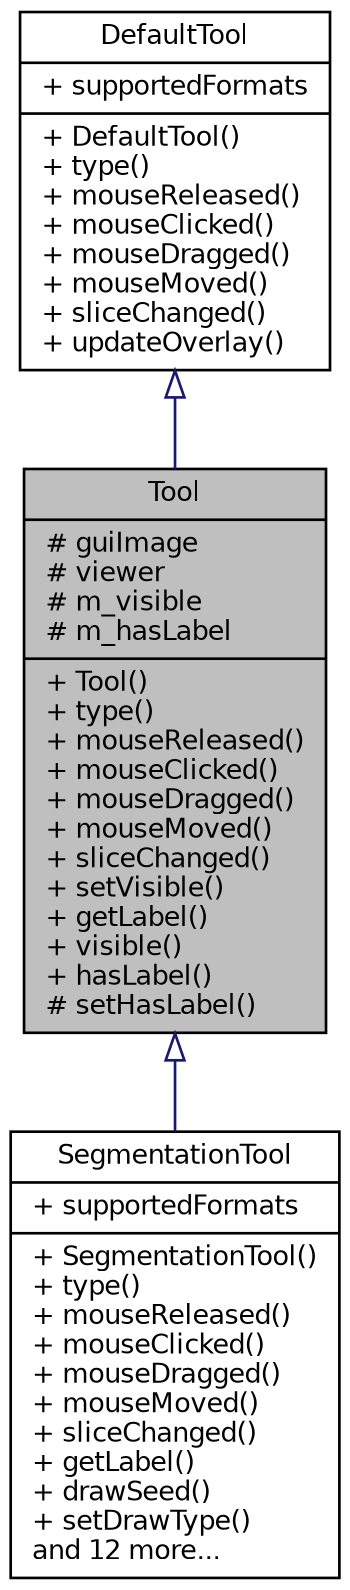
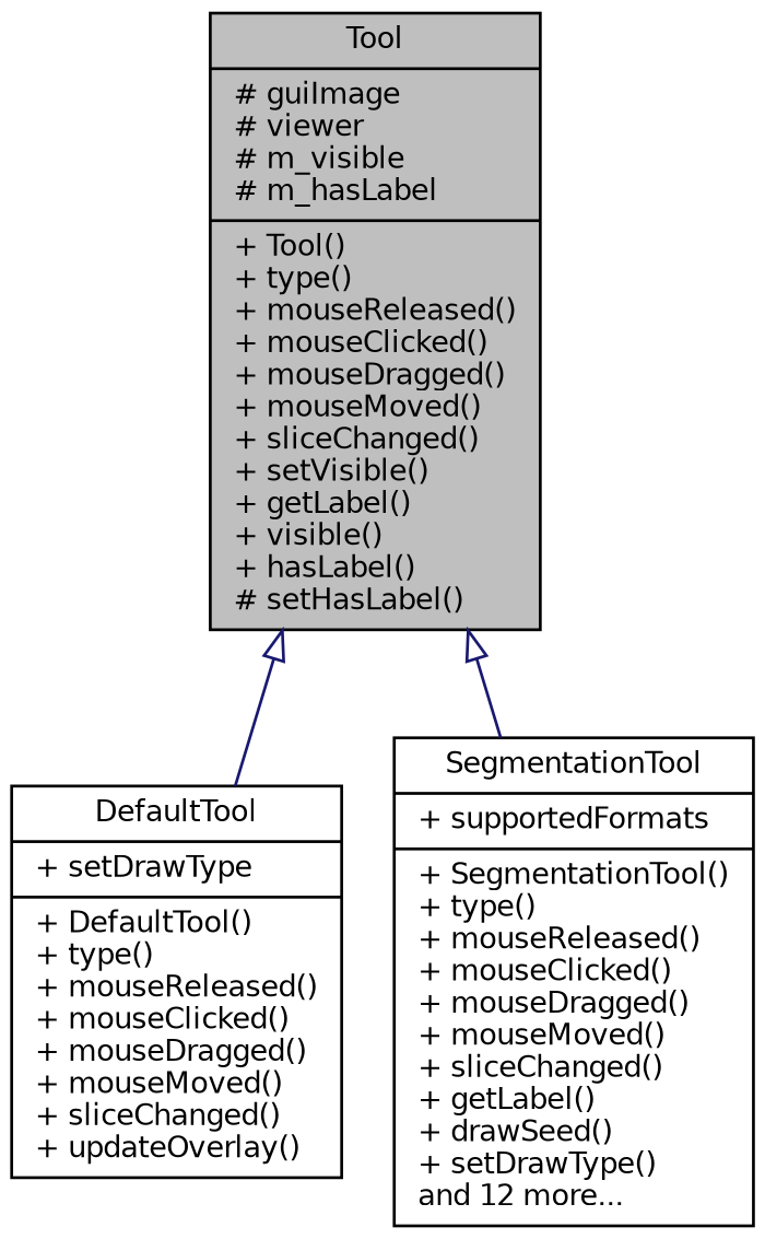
  digraph {
    node [color=black fillcolor=white fontname=Helvetica fontsize=10 shape=record style=filled]
    edge [arrowtail=onormal color=midnightblue dir=back fontname=Helvetica fontsize=10 labelfontname=Helvetica labelfontsize=10 style=solid]
    n1 [fillcolor=grey75 fontcolor=black height=0.2 label="{Tool\n|# guiImage\l# viewer\l# m_visible\l# m_hasLabel\l|+ Tool()\l+ type()\l+ mouseReleased()\l+ mouseClicked()\l+ mouseDragged()\l+ mouseMoved()\l+ sliceChanged()\l+ setVisible()\l+ getLabel()\l+ visible()\l+ hasLabel()\l# setHasLabel()\l}" width=0.4]
-   n2 [height=0.2 label="{DefaultTool\n|+ supportedFormats\l|+ DefaultTool()\l+ type()\l+ mouseReleased()\l+ mouseClicked()\l+ mouseDragged()\l+ mouseMoved()\l+ sliceChanged()\l+ updateOverlay()\l}" width=0.4]
+   n2 [height=0.2 label="{DefaultTool\n|+ setDrawType\l|+ DefaultTool()\l+ type()\l+ mouseReleased()\l+ mouseClicked()\l+ mouseDragged()\l+ mouseMoved()\l+ sliceChanged()\l+ updateOverlay()\l}" width=0.4]
    n3 [height=0.2 label="{SegmentationTool\n|+ supportedFormats\l|+ SegmentationTool()\l+ type()\l+ mouseReleased()\l+ mouseClicked()\l+ mouseDragged()\l+ mouseMoved()\l+ sliceChanged()\l+ getLabel()\l+ drawSeed()\l+ setDrawType()\land 12 more...\l}" width=0.4]
-   n2 -> n1
+   n1 -> n2
    n1 -> n3
  }
